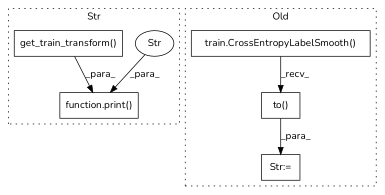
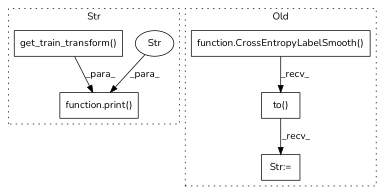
  digraph {
    fontname=Nunito
    node [a=75 fontname=Nunito shape=box]
    edge [fontname=Nunito]
    n1 [l="6,1" label="function.print()" s="2078,2120"]
    n2 [a=66 l=19 label=Str s=2084 shape=ellipse]
    n3 [l="26,226" label="get_train_transform()" s="1708,1778"]
-   n4 [l="24,1" label="train.CrossEntropyLabelSmooth()" s="4892,4927"]
+   n4 [l="24,1" label="function.CrossEntropyLabelSmooth()" s="4892,4927"]
    n5 [l="40,1" label="to()" s="4892,4938"]
    n6 [a=68 l=3 label="Str:=" s=4889]
    subgraph cluster_1 {
      label=Str
      style=dotted
      n1
      n2
      n3
    }
    subgraph cluster_2 {
      label=Old
      style=dotted
      n4
      n5
      n6
    }
    n2 -> n1 [label=_para_]
    n3 -> n1 [label=_para_]
    n4 -> n5 [label=_recv_]
-   n5 -> n6 [label=_para_]
+   n5 -> n6 [label=_recv_]
  }
